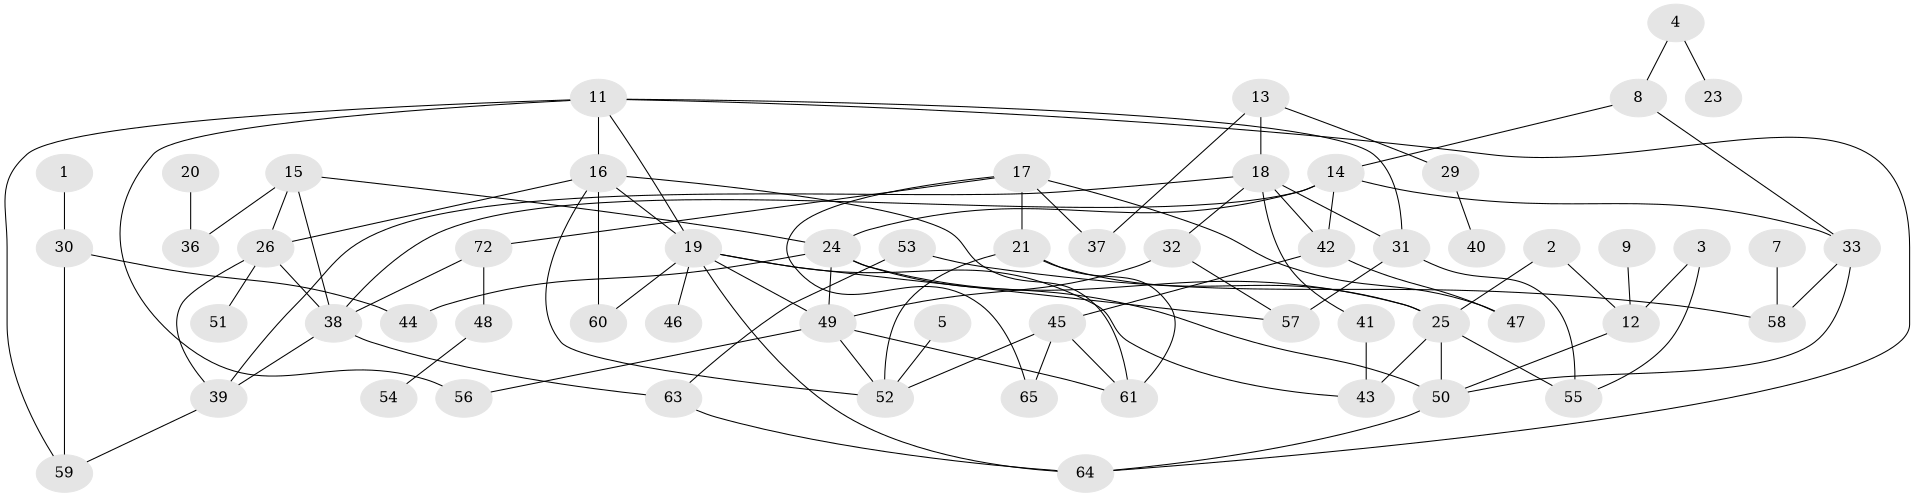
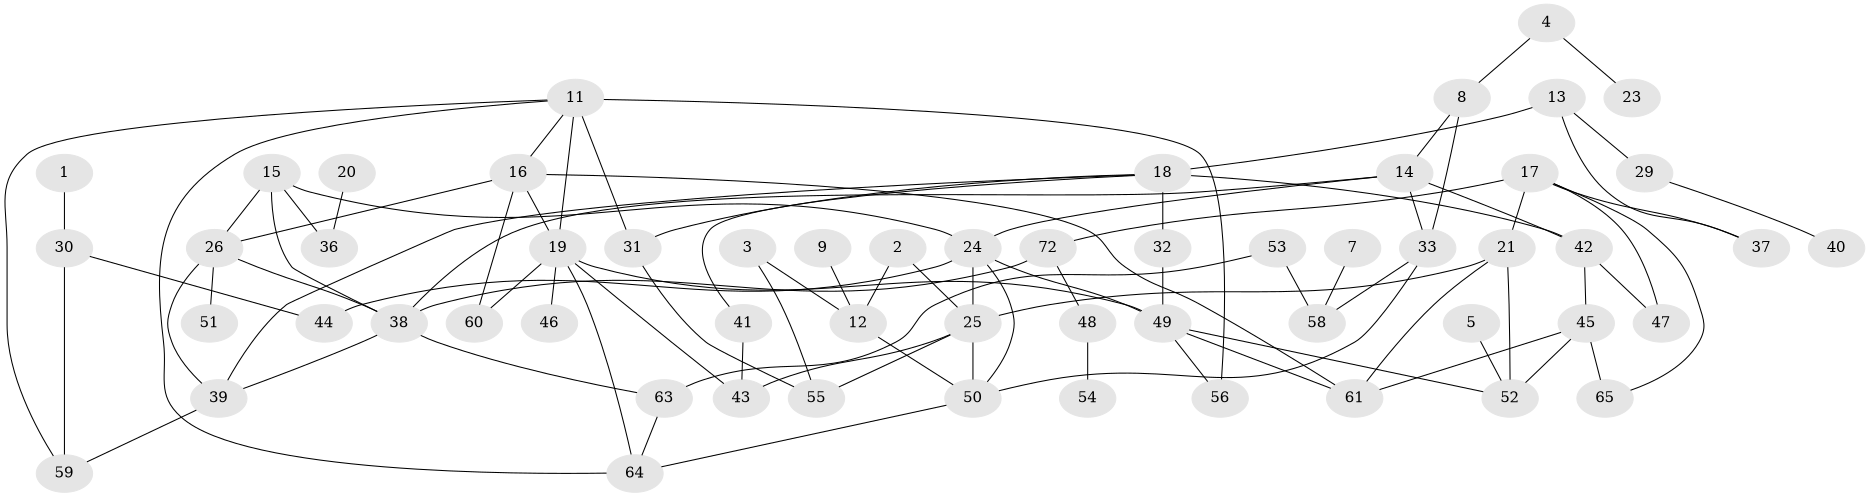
  graph {
    node [color=gray90 style=filled]
    edge [weight=1.0]
    1
    30
    59
    44
    2
    12
    25
    50
    55
    43
    3
    4
    8
    23
    14
    33
    5
    52
    7
    58
    24
    38
    42
    9
    11
    16
    19
    31
    56
    64
    26
    60
    61
    46
    49
-   57
    13
    18
    29
    37
    32
    39
    41
    40
    63
    47
    45
    15
    36
    51
    17
    21
    n53 [label=72]
    65
    48
    20
    54
    53
    1 -- 30
    30 -- 59
    30 -- 44
    2 -- 12
    2 -- 25
    12 -- 50
    25 -- 50
    25 -- 55
    25 -- 43
    50 -- 64
    3 -- 12
    3 -- 55
    4 -- 8
    4 -- 23
    8 -- 14
    8 -- 33
    14 -- 33
    14 -- 24
    14 -- 38
    14 -- 42
    33 -- 50
    33 -- 58
    5 -- 52
    7 -- 58
    24 -- 44
    24 -- 25
    24 -- 50
    24 -- 49
    38 -- 39
    38 -- 63
    42 -- 47
    42 -- 45
    9 -- 12
    11 -- 59
    11 -- 16
    11 -- 19
    11 -- 31
    11 -- 56 [weight=2.0]
    11 -- 64
-   16 -- 52
    16 -- 19
    16 -- 26
    16 -- 60
    16 -- 61
    19 -- 43
    19 -- 64
    19 -- 60
    19 -- 46
    19 -- 49
-   19 -- 57
    31 -- 55
-   31 -- 57
    26 -- 38 [weight=2.0]
    26 -- 39
    26 -- 51
    49 -- 52
    49 -- 56
    49 -- 61
    13 -- 18 [weight=2.0]
    13 -- 29 [weight=2.0]
    13 -- 37
    18 -- 42
    18 -- 31
    18 -- 32
    18 -- 39
    18 -- 41
    29 -- 40
    32 -- 49
-   32 -- 57
    39 -- 59
    41 -- 43
    63 -- 64
    45 -- 52
    45 -- 61
    45 -- 65
    15 -- 24
    15 -- 38
    15 -- 26
    15 -- 36
    17 -- 37
    17 -- 47
    17 -- 21
    17 -- n53
    17 -- 65
    21 -- 25
    21 -- 52
    21 -- 61
    n53 -- 38
    n53 -- 48
    48 -- 54
    20 -- 36
    53 -- 58
    53 -- 63
  }
